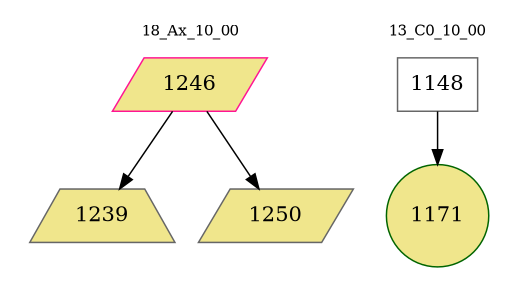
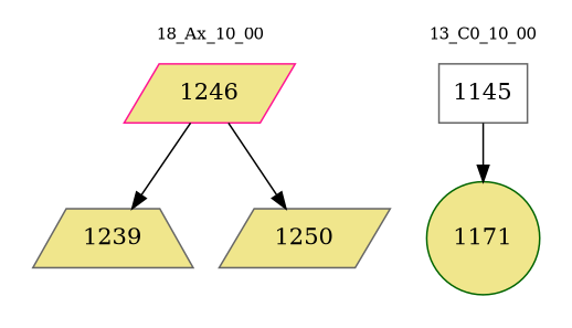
  digraph {
    node [color=gray40 fillcolor=khaki shape=parallelogram style=filled]
    edge [color=black]
    n1 [color=deeppink label=1246]
    n2 [label=1239 shape=trapezium]
    n3 [label=1250]
-   n4 [fillcolor=white label=1148 shape=box]
+   n4 [fillcolor=white label=1145 shape=box]
    n5 [color=darkgreen label=1171 shape=circle]
    subgraph cluster_1 {
      color=white
      fontsize=10
      label="18_Ax_10_00"
      n1
      n2
      n3
    }
    subgraph cluster_2 {
      color=white
      fontsize=10
      label="13_C0_10_00"
      n4
      n5
    }
    n1 -> n2
    n1 -> n3
    n4 -> n5
  }
